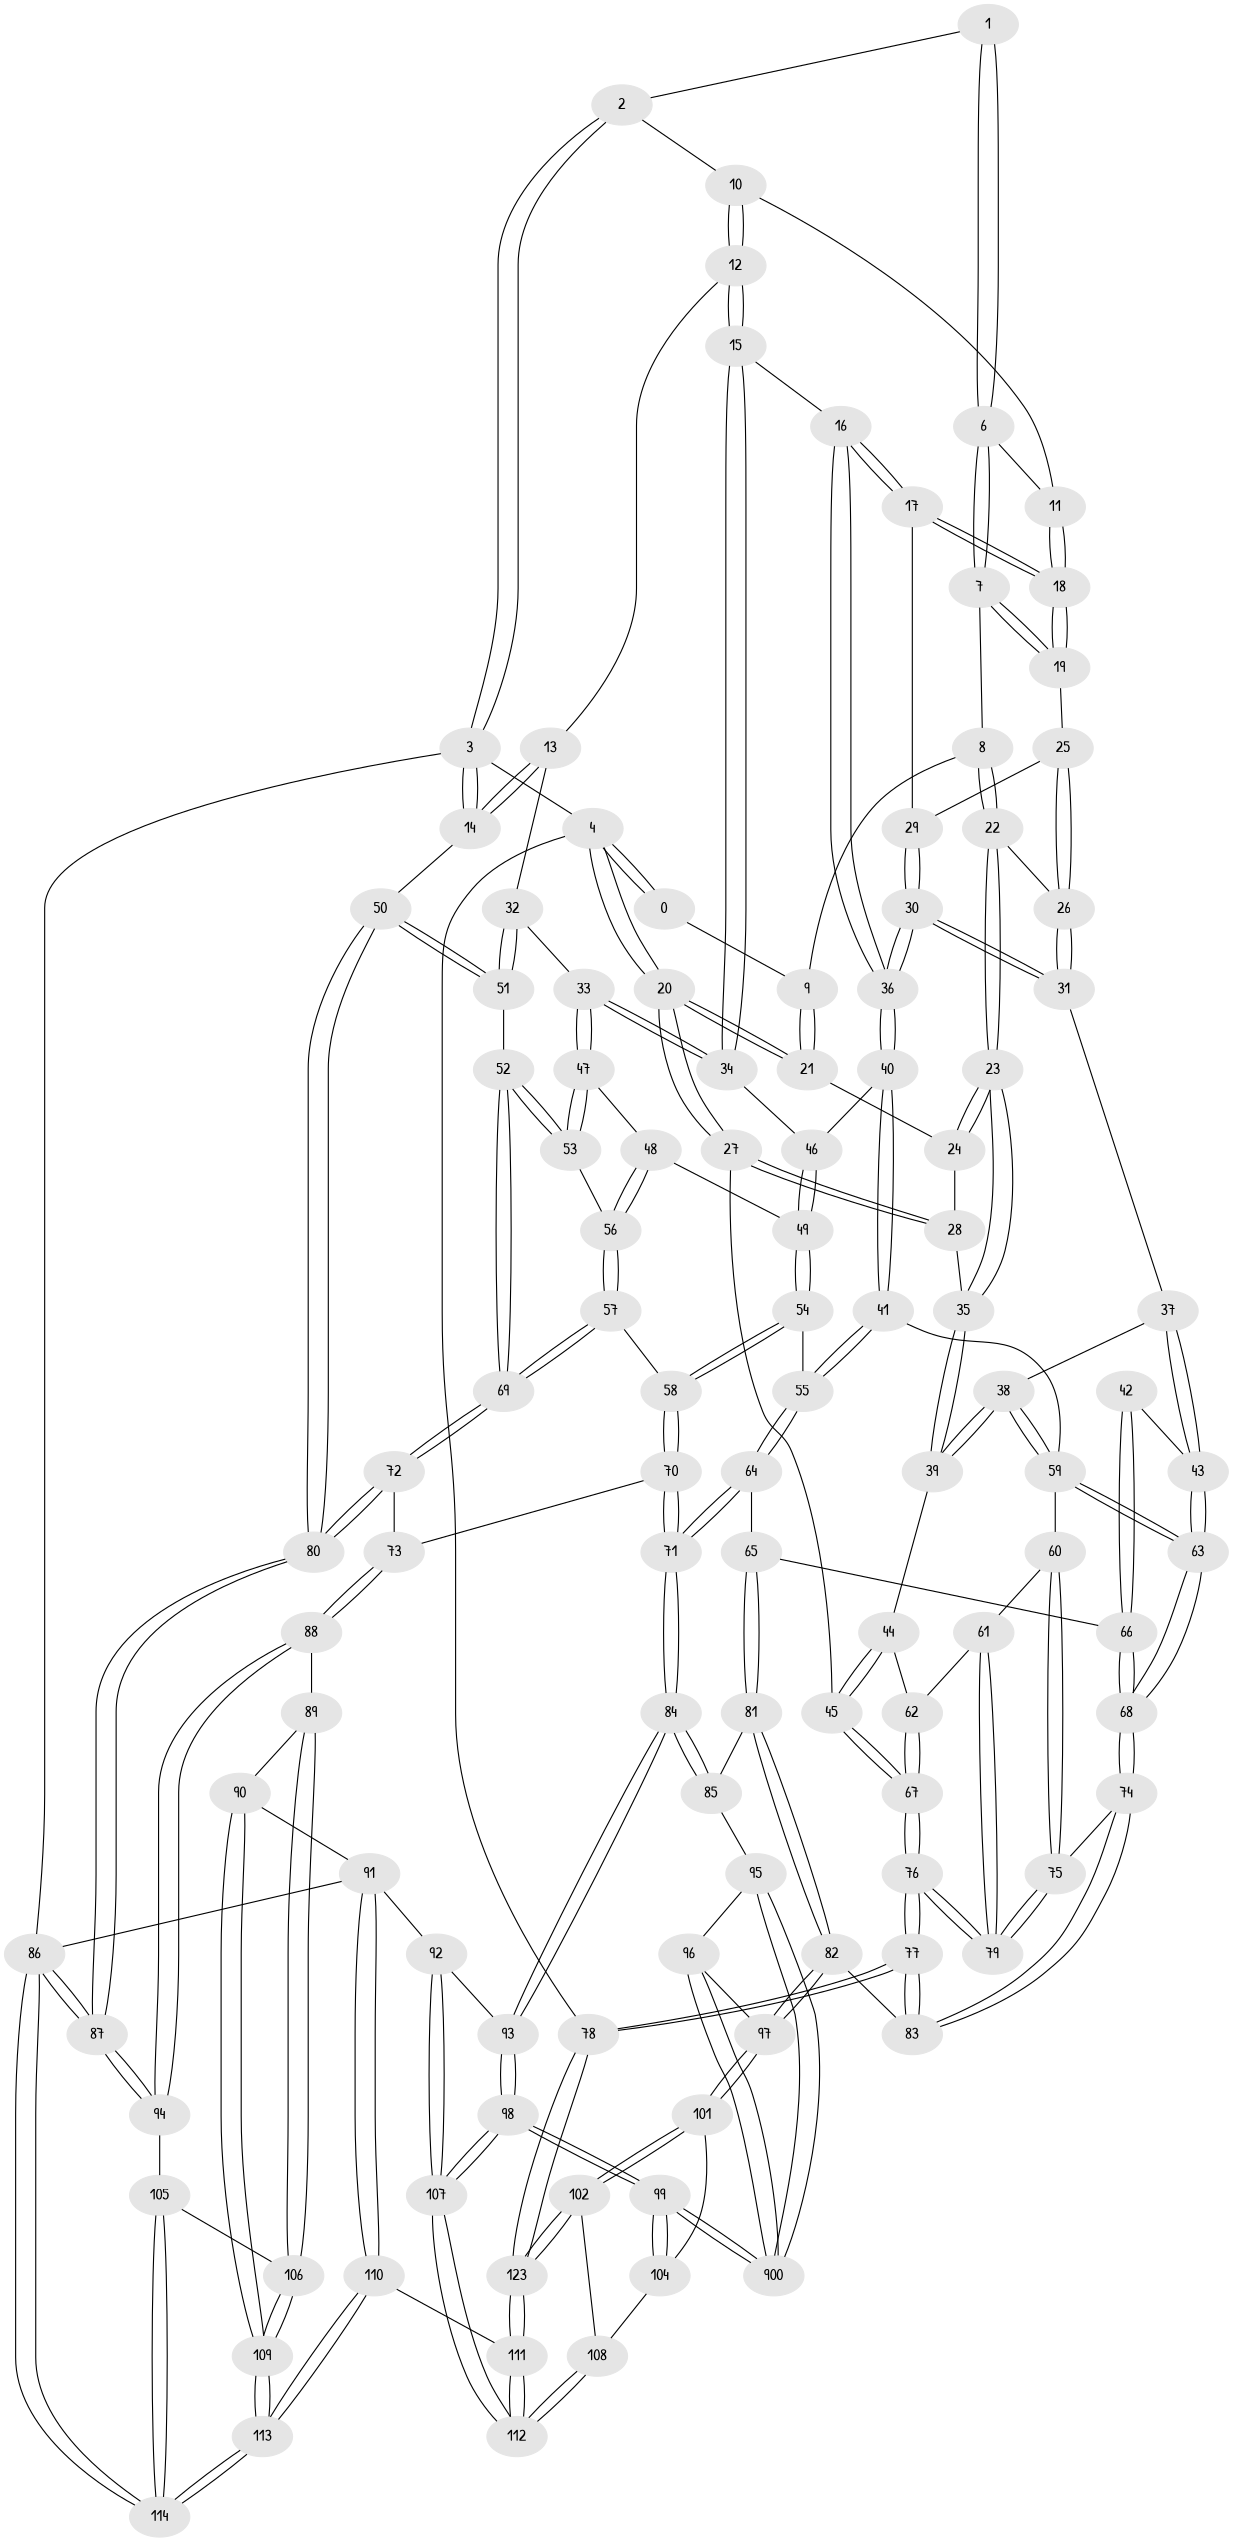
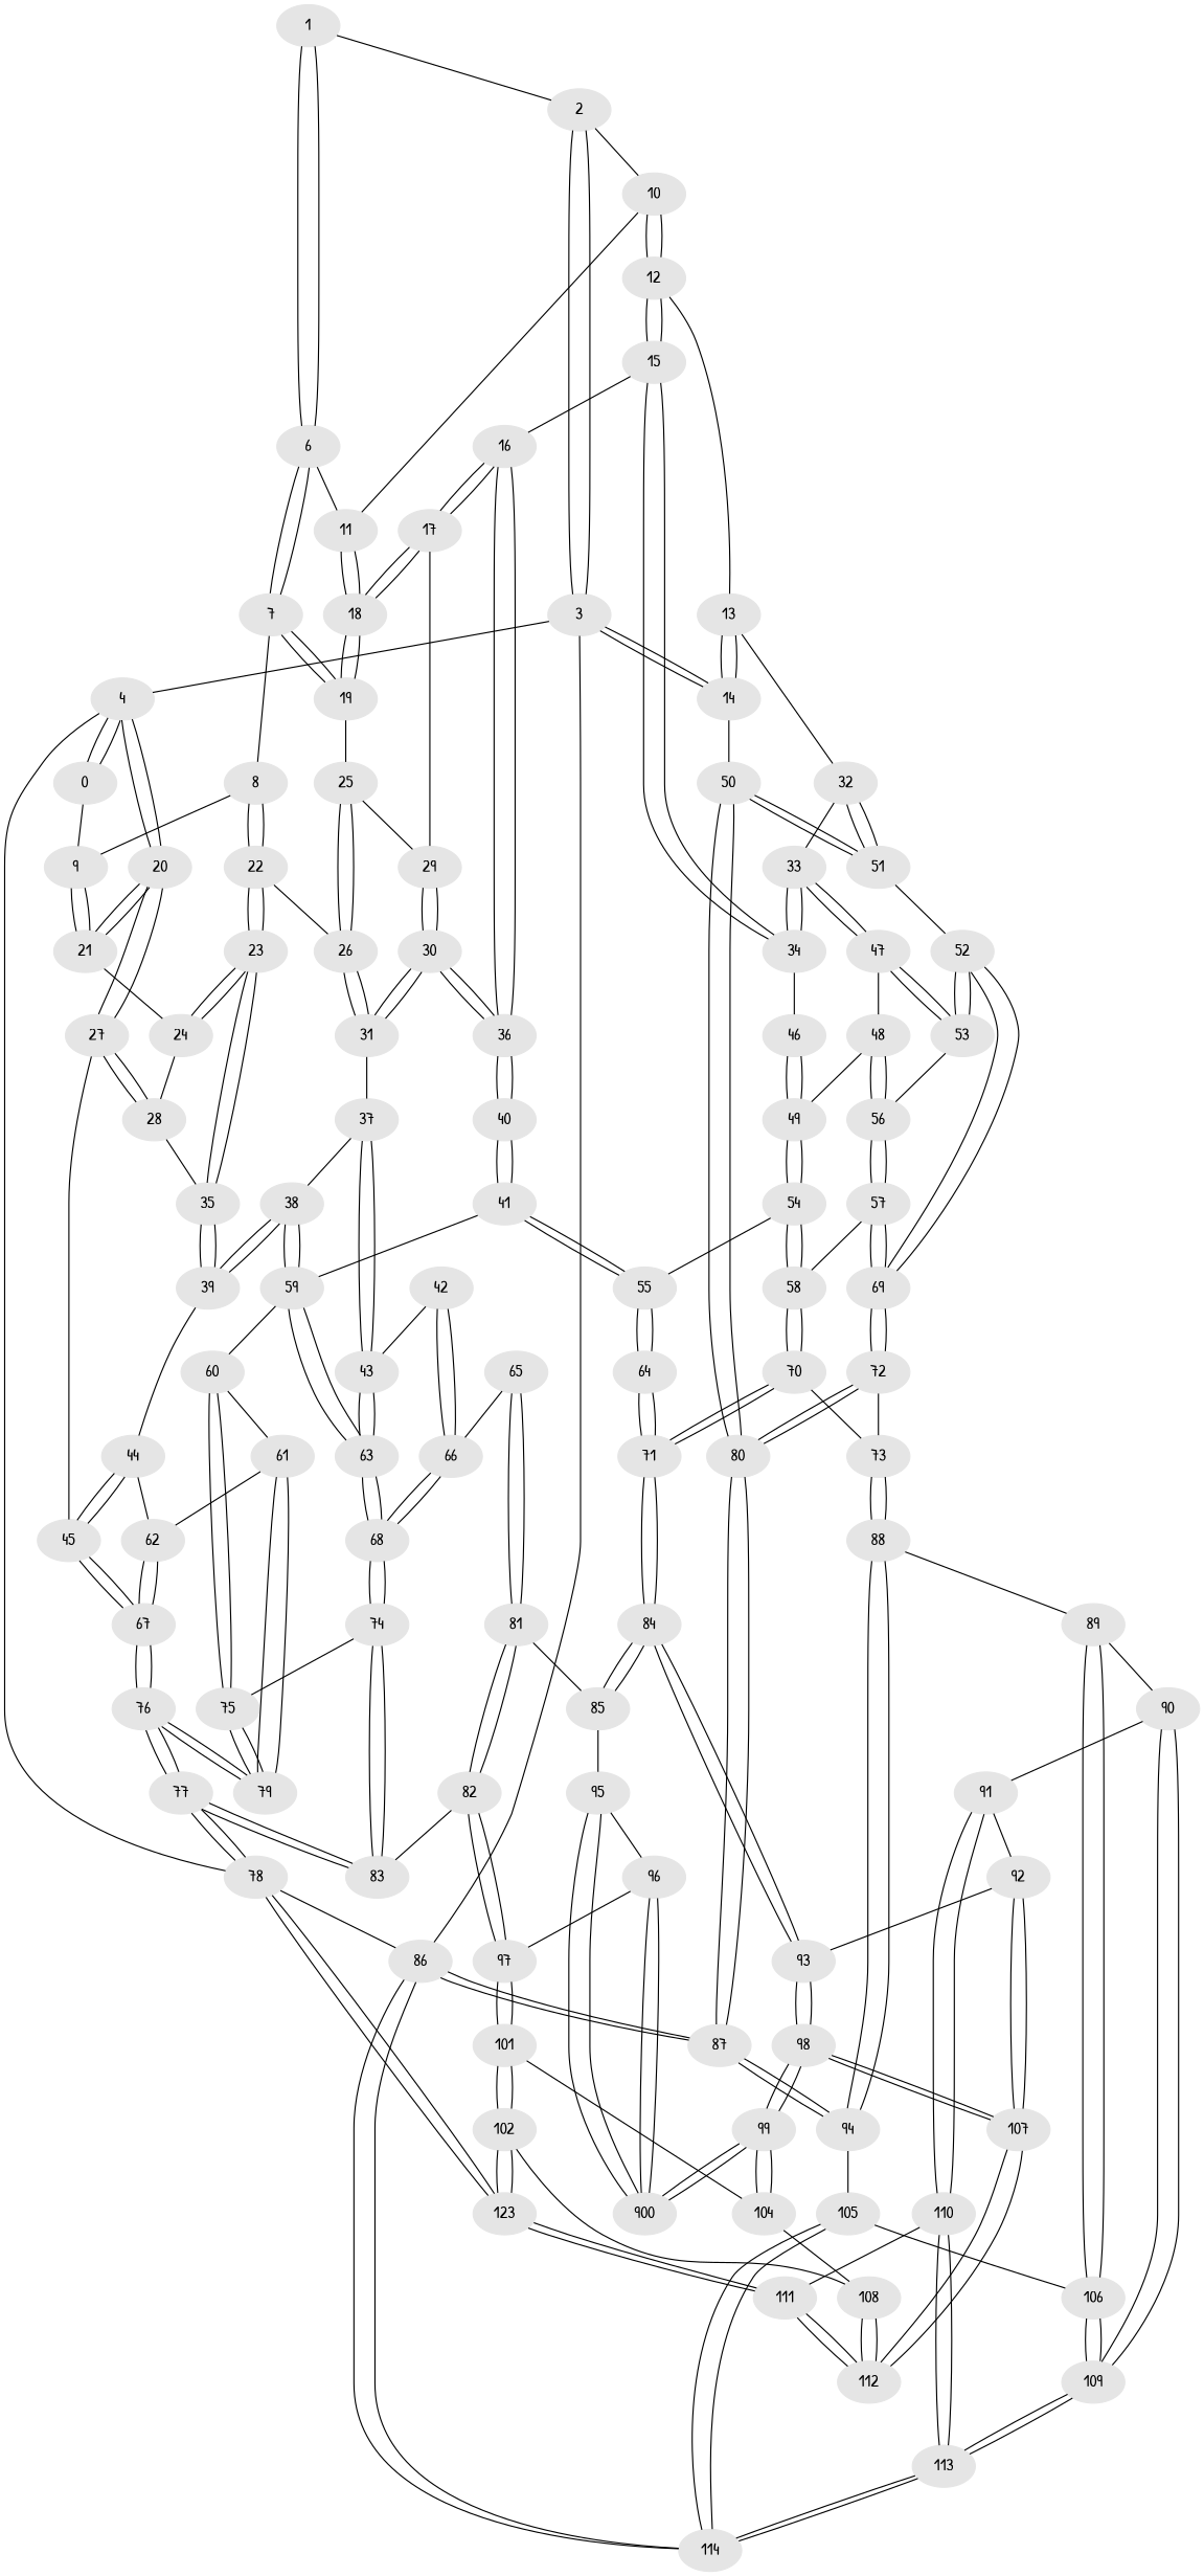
  graph {
    fontname="Patrick Hand"
    node [color=gray90 fontname="Patrick Hand" style=filled]
    edge [fontname="Patrick Hand"]
    1
    2
    6
    3
    10
    7
    11
    4
    14
    86
    12
    n12 [label=0]
    20
    78
    50
    87
    114
    9
    21
    27
    n21 [label=123]
    8
    19
    18
    22
    25
    23
    26
    24
    13
    15
    32
    16
    34
    33
    51
    80
    17
    36
    46
    29
    40
    30
    28
    45
    35
    31
    39
    37
    67
    38
    43
    47
    52
    48
    53
    49
    44
    41
    59
    63
    60
    62
    55
    42
    66
    64
    68
    76
    54
    56
    57
    58
    69
    72
    70
    65
    71
    73
    61
    75
    79
    74
    81
    84
    82
    85
    77
    83
    88
    93
    94
    89
    111
    97
    95
    101
    98
    96
    n100 [label=900]
    105
    90
    106
    91
    109
    92
    110
    113
    107
    112
    99
    104
    102
    108
    1 -- 2
    1 -- 6
    1 -- 6
    2 -- 3
    2 -- 3
    2 -- 10
    6 -- 7
    6 -- 7
    6 -- 11
    3 -- 4
    3 -- 14
    3 -- 14
    3 -- 86
    10 -- 11
    10 -- 12
    10 -- 12
    7 -- 8
    7 -- 19
    7 -- 19
    11 -- 18
    11 -- 18
    4 -- n12
    4 -- n12
    4 -- 20
    4 -- 20
    4 -- 78
    14 -- 50
    86 -- 87
    86 -- 87
    86 -- 114
    86 -- 114
    12 -- 13
    12 -- 15
    12 -- 15
    n12 -- 9
    20 -- 21
    20 -- 21
    20 -- 27
    20 -- 27
-   91 -- 86
+   78 -- 86
    78 -- n21
    78 -- n21
    50 -- 51
    50 -- 51
    50 -- 80
    50 -- 80
    87 -- 94
    87 -- 94
    9 -- 21
    9 -- 21
    21 -- 24
    27 -- 28
    27 -- 28
    27 -- 45
    n21 -- 111
    n21 -- 111
    8 -- 9
    8 -- 22
    8 -- 22
    19 -- 25
    18 -- 19
    18 -- 19
    22 -- 23
    22 -- 23
    22 -- 26
    25 -- 26
    25 -- 26
    25 -- 29
    23 -- 24
    23 -- 24
    23 -- 35
    23 -- 35
    26 -- 31
    26 -- 31
    24 -- 28
    13 -- 14
    13 -- 14
    13 -- 32
    15 -- 16
    15 -- 34
    15 -- 34
    32 -- 33
    32 -- 51
    32 -- 51
    16 -- 17
    16 -- 17
    16 -- 36
    16 -- 36
    34 -- 46
    33 -- 34
    33 -- 34
    33 -- 47
    33 -- 47
    51 -- 52
    80 -- 87
    80 -- 87
    17 -- 18
    17 -- 18
    17 -- 29
    36 -- 40
    36 -- 40
    46 -- 49
    46 -- 49
    29 -- 30
    29 -- 30
-   40 -- 46
    40 -- 41
    40 -- 41
    30 -- 36
    30 -- 36
    30 -- 31
    30 -- 31
    28 -- 35
    45 -- 67
    45 -- 67
    35 -- 39
    35 -- 39
    31 -- 37
    39 -- 44
    37 -- 38
    37 -- 43
    37 -- 43
    67 -- 76
    67 -- 76
    38 -- 39
    38 -- 39
    38 -- 59
    38 -- 59
    43 -- 63
    43 -- 63
    47 -- 48
    47 -- 53
    47 -- 53
    52 -- 53
    52 -- 53
    52 -- 69
    52 -- 69
    48 -- 49
    48 -- 56
    48 -- 56
    53 -- 56
    49 -- 54
    49 -- 54
    44 -- 45
    44 -- 45
    44 -- 62
    41 -- 59
    41 -- 55
    41 -- 55
    59 -- 63
    59 -- 63
    59 -- 60
    63 -- 68
    63 -- 68
    60 -- 61
    60 -- 75
    60 -- 75
    62 -- 67
    62 -- 67
    55 -- 64
    55 -- 64
    42 -- 43
    42 -- 66
    42 -- 66
    66 -- 68
    66 -- 68
-   64 -- 65
    64 -- 71
    64 -- 71
    68 -- 74
    68 -- 74
    76 -- 79
    76 -- 79
    76 -- 77
    76 -- 77
    54 -- 55
    54 -- 58
    54 -- 58
    56 -- 57
    56 -- 57
    57 -- 58
    57 -- 69
    57 -- 69
    58 -- 70
    58 -- 70
    69 -- 72
    69 -- 72
    72 -- 80
    72 -- 80
    72 -- 73
    70 -- 71
    70 -- 71
    70 -- 73
    65 -- 66
    65 -- 81
    65 -- 81
    71 -- 84
    71 -- 84
    73 -- 88
    73 -- 88
    61 -- 62
    61 -- 79
    61 -- 79
    75 -- 79
    75 -- 79
    74 -- 75
    74 -- 83
    74 -- 83
    81 -- 82
    81 -- 82
    81 -- 85
    84 -- 85
    84 -- 85
    84 -- 93
    84 -- 93
    82 -- 83
    82 -- 97
    82 -- 97
    85 -- 95
    77 -- 78
    77 -- 78
    77 -- 83
    77 -- 83
    88 -- 94
    88 -- 94
    88 -- 89
    93 -- 98
    93 -- 98
    94 -- 105
    89 -- 90
    89 -- 106
    89 -- 106
    111 -- 112
    111 -- 112
    97 -- 101
    97 -- 101
    95 -- 96
    95 -- n100
    95 -- n100
    101 -- 104
    101 -- 102
    101 -- 102
    98 -- 107
    98 -- 107
    98 -- 99
    98 -- 99
    96 -- 97
    96 -- n100
    96 -- n100
    105 -- 114
    105 -- 114
    105 -- 106
    90 -- 91
    90 -- 109
    90 -- 109
    106 -- 109
    106 -- 109
    91 -- 92
    91 -- 110
    91 -- 110
    109 -- 113
    109 -- 113
    92 -- 93
    92 -- 107
    92 -- 107
    110 -- 111
    110 -- 113
    110 -- 113
    113 -- 114
    113 -- 114
    107 -- 112
    107 -- 112
    99 -- n100
    99 -- n100
    99 -- 104
    99 -- 104
    104 -- 108
    102 -- n21
    102 -- n21
    102 -- 108
    108 -- 112
    108 -- 112
  }
